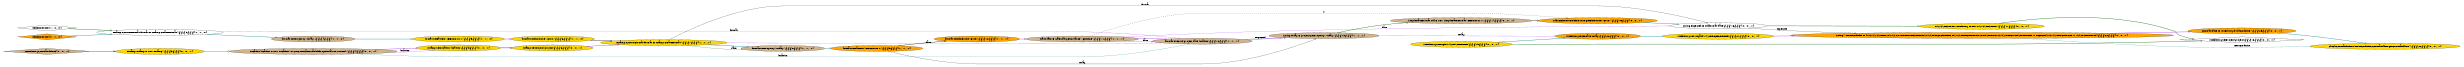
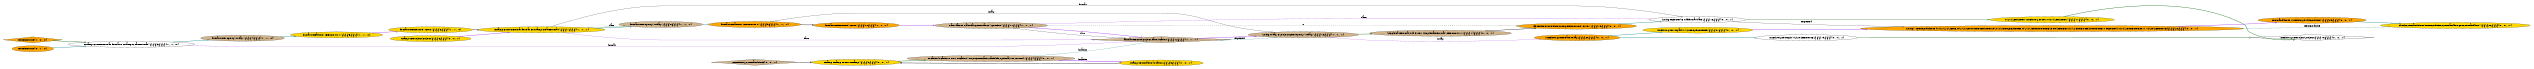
  digraph {
    rankdir=LR
    node [fillcolor=gold shape=ellipse style=filled]
    edge [arrowhead=odot color=purple style=bold]
    n1 [label="Tstamp tstamp = new Tstamp()@@@3@@@['0', '0', '1']"]
    n2 [fillcolor=tan label="Location location = new Location(\"src/etc/testcases/taskdefs/optional/vss/vss.xml\")@@@4@@@['0', '0', '1']"]
-   n3 [fillcolor=tan label="format.execute(project,date,location)@@@12@@@['1', '1', '1']"]
+   n3 [fillcolor=tan label="format.execute(project,date,location)@@@12@@@['1', '1', '1']" shape=diamond]
    n4 [label="tstamp.setLocation(location)@@@5@@@['0', '0', '1']"]
    n5 [fillcolor=tan label="Date date = Calendar.getInstance().getTime()@@@11@@@['1', '1', '1']"]
    n6 [fillcolor=orange label="sdf.setTimeZone(TimeZone.getTimeZone(\"GMT\"))@@@15@@@['0', '0', '1']"]
    n7 [fillcolor=white label="String expected = sdf.format(date)@@@16@@@['0', '0', '1']"]
    n8 [fillcolor=tan label="String today = project.getProperty(\"today\")@@@13@@@['1', '1', '1']"]
    n9 [fillcolor=orange label="String(( sTestCmdLine = {MSVSS.SS_EXE,MSVSS.COMMAND_HISTORY,DS_VSS_PROJECT_PATH,MSVSS.FLAG_AUTORESPONSE_DEF,MSVSS.FLAG_VERSION_DATE + expected,MSVSS.FLAG_LOGIN + VSS_USERNAME}@@@22@@@['0', '0', '1']"]
    n10 [label="MSVSSHISTORY vssHistory = new MSVSSHISTORY()@@@17@@@['0', '0', '1']"]
    n11 [label="checkCommandLines(sTestCmdLine,commandline.getCommandline())@@@26@@@['0', '0', '1']"]
    n12 [fillcolor=tan label="SimpleDateFormat sdf = new SimpleDateFormat(\"HH:mm:ss z\")@@@14@@@['0', '0', '1']"]
    n13 [label="vssHistory.setVsspath(VSS_PROJECT_PATH)@@@21@@@['0', '0', '1']"]
    n14 [fillcolor=orange label="commandline = vssHistory.buildCmdLine()@@@25@@@['0', '0', '1']"]
    n15 [label="tstamp.setProject(project)@@@6@@@['0', '0', '1']"]
    n16 [fillcolor=white label="Tstamp.CustomFormat format = tstamp.createFormat()@@@3@@@['1', '1', '0']"]
    n17 [fillcolor=tan label="format.setProperty(\"today\")@@@4@@@['1', '1', '0']"]
    n18 [label="format.setPattern(\"HH:mm:ss z\")@@@5@@@['1', '1', '0']"]
    n19 [label="format.setTimezone(\"GMT\")@@@6@@@['1', '1', '0']"]
    n20 [fillcolor=white label="vssHistory.setProject(project)@@@18@@@['0', '0', '1']" shape=diamond]
    n21 [fillcolor=orange label="format.setPattern(\"HH:mm:ss z\")@@@9@@@['1', '1', '1']"]
    n22 [fillcolor=orange label="format.setTimezone(\"GMT\")@@@10@@@['1', '1', '1']"]
    n23 [fillcolor=orange label="vssHistory.setToDate(today)@@@20@@@['0', '0', '1']"]
-   n24 [label="vssHistory.setLogin(VSS_USERNAME)@@@19@@@['0', '0', '1']"]
+   n24 [fillcolor=white label="vssHistory.setLogin(VSS_USERNAME)@@@19@@@['0', '0', '1']"]
    n25 [label="Tstamp.CustomFormat format = tstamp.createFormat()@@@7@@@['1', '1', '1']"]
-   n26 [fillcolor=white label="testTimeZone['1', '0', '0']" shape=diamond]
+   n26 [fillcolor=orange label="testTimeZone['1', '0', '0']" shape=diamond]
    n27 [fillcolor=tan label="format.setProperty(\"today\")@@@8@@@['1', '1', '1']"]
-   n28 [fillcolor=orange label="testTimeZone['0', '1', '0']" shape=diamond]
+   n28 [fillcolor=orange label="testTimeZone['0', '1', '0']"]
    n29 [fillcolor=tan label="testHistoryCommandLine3['0', '0', '1']" shape=diamond]
    n1 -> n2 [color=darkgreen]
    n2 -> n3 [color=teal label=location style=solid]
    n2 -> n4
    n2 -> n4 [label=location style=solid]
    n3 -> n8 [color=teal label=expected style=solid]
    n3 -> n8 [arrowhead=onormal]
-   n4 -> n15 [arrowhead=onormal color=black]
+   n4 -> n1 [arrowhead=onormal color=black]
    n5 -> n3
    n5 -> n3 [arrowhead=onormal color=black label=date style=solid]
    n5 -> n6 [arrowhead=onormal color=black label=0 style=dashed]
    n5 -> n7 [arrowhead=onormal label=date style=solid]
    n6 -> n7 [color=teal]
    n7 -> n9 [color=black label=expected style=solid]
    n7 -> n10 [arrowhead=onormal color=darkgreen]
    n8 -> n12 [color=darkgreen]
    n8 -> n23 [label=today style=solid]
    n9 -> n11 [color=teal label=sTestCmdLine style=solid]
    n9 -> n14 [arrowhead=onormal]
    n10 -> n20 [arrowhead=onormal color=darkgreen]
    n12 -> n6 [color=black]
    n13 -> n9
    n14 -> n11 [color=teal]
    n15 -> n25 [arrowhead=onormal]
    n16 -> n3 [arrowhead=onormal label=format style=solid]
    n16 -> n17 [arrowhead=onormal color=teal]
    n17 -> n18 [arrowhead=onormal color=teal]
    n18 -> n19
    n19 -> n25 [color=black]
    n21 -> n8 [arrowhead=onormal color=black label=today style=solid]
    n21 -> n22 [arrowhead=onormal color=black]
    n22 -> n5 [arrowhead=onormal]
    n23 -> n13 [color=teal]
    n24 -> n20 [color=darkgreen]
-   n24 -> n23 [color=teal]
+   n23 -> n24 [color=teal]
    n25 -> n3 [arrowhead=onormal label=date style=solid]
    n25 -> n7 [color=black label=format style=solid]
    n25 -> n27 [color=teal]
    n25 -> n27 [arrowhead=onormal color=darkgreen label=date style=solid]
    n26 -> n16 [color=darkgreen]
    n27 -> n21 [color=teal]
    n28 -> n16 [color=teal]
    n29 -> n1 [arrowhead=onormal color=black]
  }
